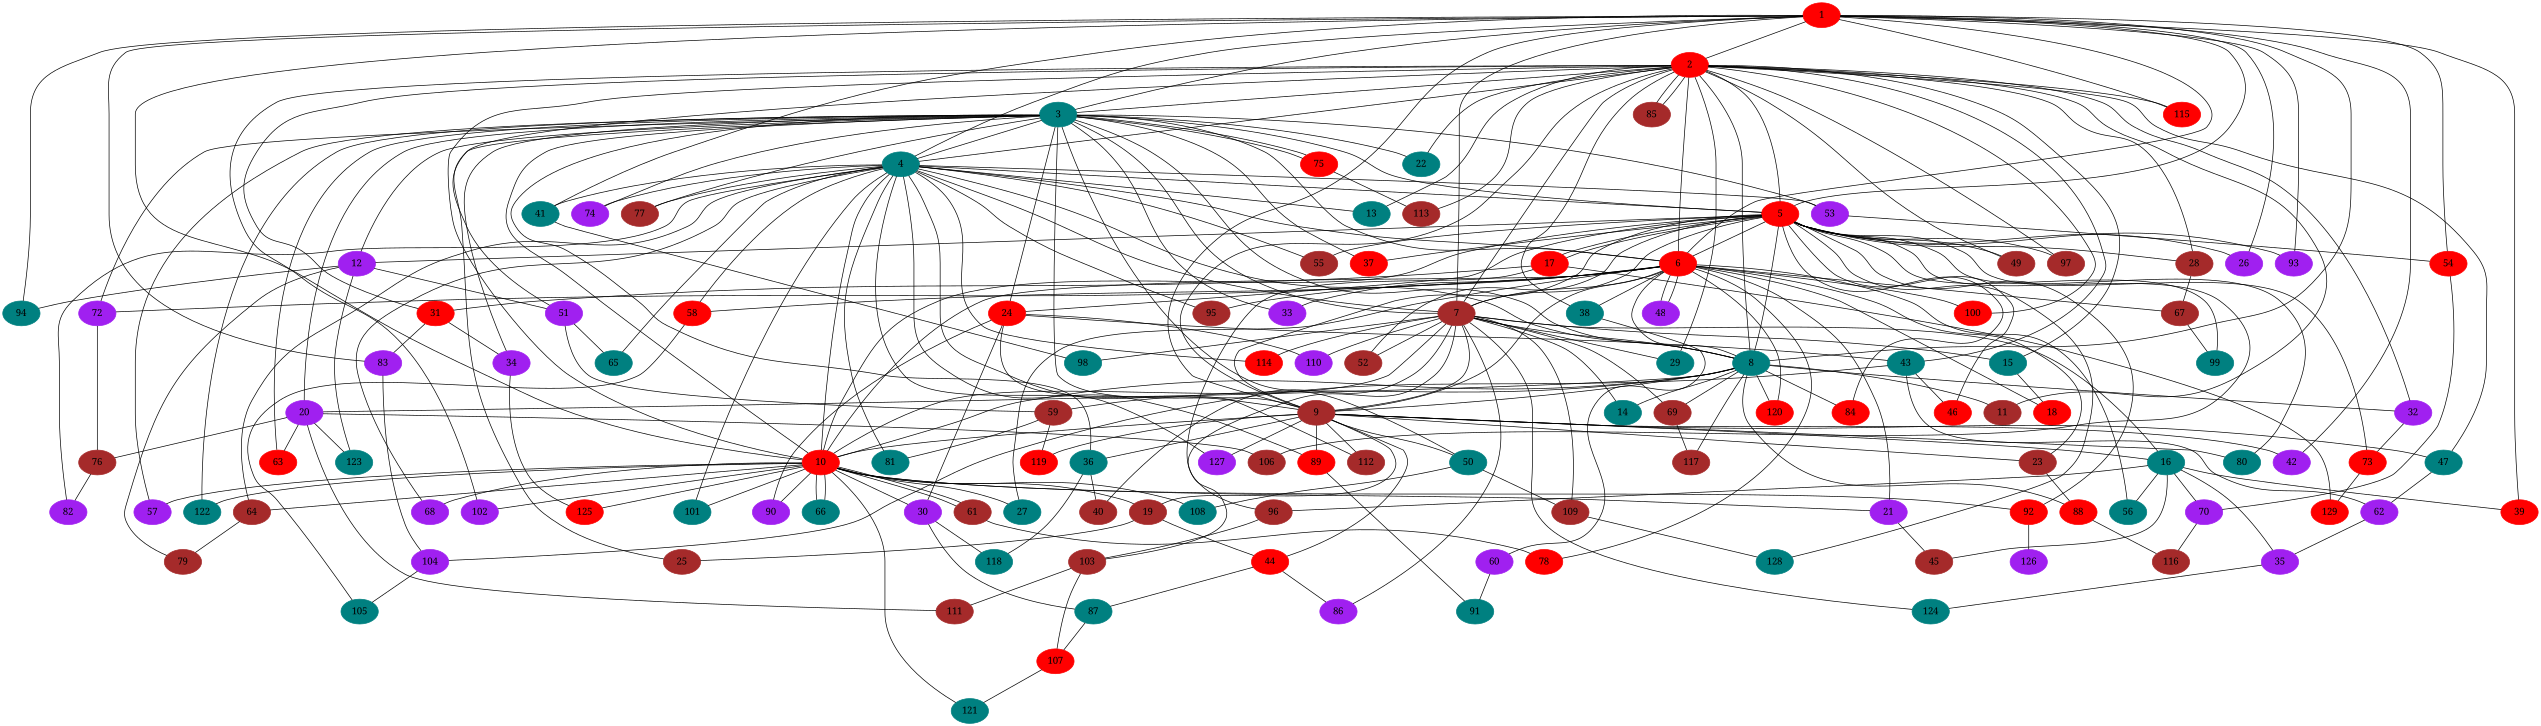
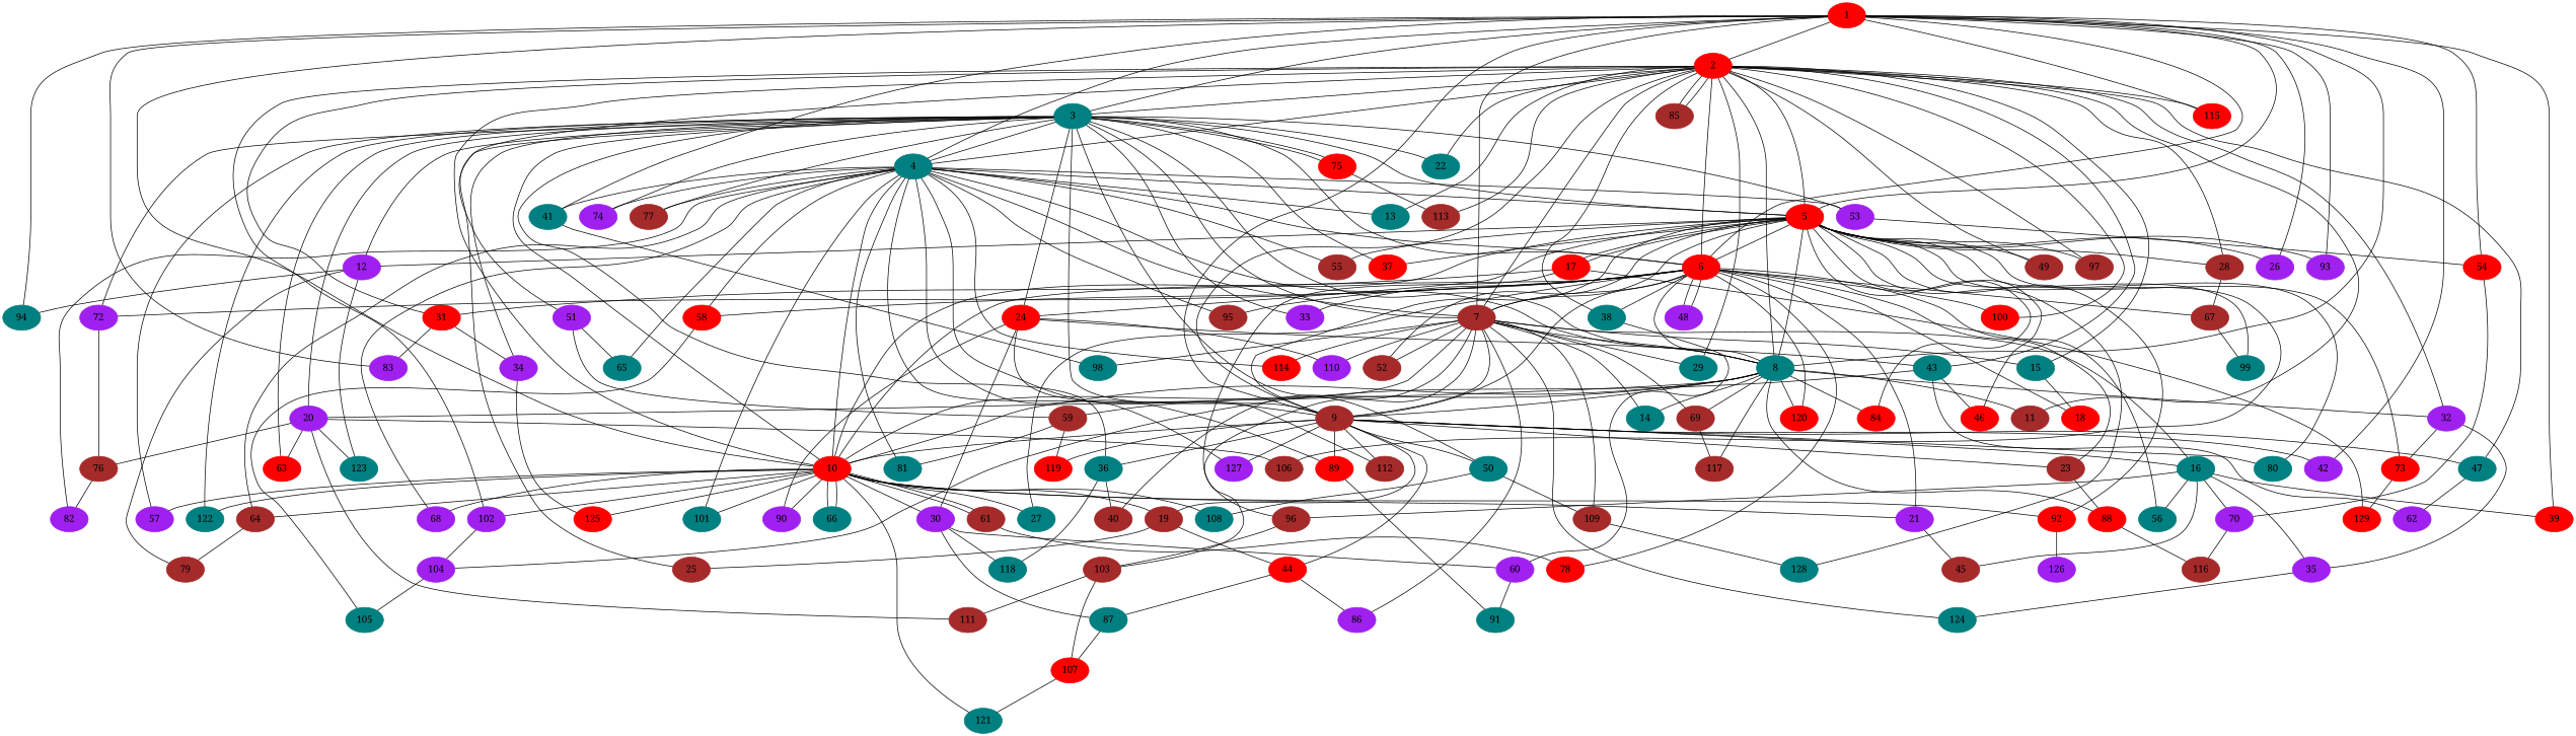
  graph {
    fontname="Noto Serif"
    node [color=teal fontname="Noto Serif" style=filled]
    edge [fontname="Noto Serif"]
    1 [color=red]
    2 [color=red]
    3
    4
    5 [color=red]
    6 [color=red]
    7 [color=brown]
    8
    9 [color=brown]
    10 [color=red]
    26 [color=purple]
    39 [color=red]
    41
    42 [color=purple]
    54 [color=red]
    83 [color=purple]
    93 [color=purple]
    94
    115 [color=red]
    11 [color=brown]
    13
    15
    22
    28 [color=brown]
    29
    31 [color=red]
    32 [color=purple]
    38
    43
    47
    49 [color=brown]
    51 [color=purple]
    85 [color=brown]
    97 [color=brown]
    100 [color=red]
    102 [color=purple]
    113 [color=brown]
    12 [color=purple]
    20 [color=purple]
    24 [color=red]
    25 [color=brown]
    33 [color=purple]
    34 [color=purple]
    36
    37 [color=red]
    50
    53 [color=purple]
    57 [color=purple]
    63 [color=red]
    72 [color=purple]
    74 [color=purple]
    75 [color=red]
    77 [color=brown]
    122
    55 [color=brown]
    58 [color=red]
    64 [color=brown]
    65
    68 [color=purple]
    81
    82 [color=purple]
    89 [color=red]
    95 [color=brown]
    101
    114 [color=red]
    127 [color=purple]
    17 [color=red]
    46 [color=red]
    52 [color=brown]
    73 [color=red]
    80
    84 [color=red]
    92 [color=red]
    99
    106 [color=brown]
    128
    18 [color=red]
    21 [color=purple]
    23 [color=brown]
    27
    48 [color=purple]
    56
    67 [color=brown]
    78 [color=red]
    120 [color=red]
    14
    16
    40 [color=brown]
    69 [color=brown]
    86 [color=purple]
    98
    103 [color=brown]
    109 [color=brown]
    110 [color=purple]
    124
    59 [color=brown]
    88 [color=red]
    117 [color=brown]
    19 [color=brown]
    44 [color=red]
    112 [color=brown]
    119 [color=red]
    30 [color=purple]
    61 [color=brown]
    66
    90 [color=purple]
    108
    121
    125 [color=red]
    70 [color=purple]
    35 [color=purple]
    60 [color=purple]
    62 [color=purple]
    104 [color=purple]
    79 [color=brown]
    123
    76 [color=brown]
    111 [color=brown]
    118
    105
    91
    96 [color=brown]
    129 [color=red]
    126 [color=purple]
    45 [color=brown]
    107 [color=red]
    116 [color=brown]
    87
    1 -- 2
    1 -- 3
    1 -- 4
    1 -- 5
    1 -- 6
    1 -- 7
    1 -- 8
    1 -- 9
    1 -- 10
    1 -- 26
    1 -- 39
    1 -- 41
    1 -- 42
    1 -- 54
    1 -- 83
    1 -- 93
    1 -- 94
    1 -- 115
    2 -- 3
    2 -- 4
    2 -- 5
    2 -- 6
    2 -- 7
    2 -- 8
    2 -- 9
    2 -- 10
    2 -- 115
    2 -- 11
    2 -- 13
    2 -- 15
    2 -- 22
    2 -- 28
    2 -- 29
    2 -- 31
    2 -- 32
    2 -- 38
    2 -- 43
    2 -- 47
    2 -- 49
    2 -- 51
    2 -- 85
    2 -- 85
    2 -- 97
    2 -- 100
    2 -- 102
    2 -- 113
    3 -- 4
    3 -- 5
    3 -- 6
    3 -- 7
    3 -- 8
    3 -- 9
    3 -- 10
    3 -- 22
    3 -- 12
    3 -- 20
    3 -- 24
    3 -- 25
    3 -- 33
    3 -- 34
    3 -- 36
    3 -- 37
    3 -- 50
    3 -- 53
    3 -- 57
    3 -- 63
    3 -- 72
    3 -- 74
    3 -- 75
    3 -- 75
    3 -- 77
    3 -- 122
    4 -- 5
    4 -- 6
    4 -- 7
    4 -- 8
    4 -- 9
    4 -- 10
    4 -- 41
    4 -- 13
    4 -- 53
    4 -- 74
    4 -- 77
    4 -- 55
    4 -- 58
    4 -- 64
    4 -- 65
    4 -- 68
    4 -- 81
    4 -- 82
    4 -- 89
    4 -- 95
    4 -- 101
    4 -- 114
    4 -- 127
    5 -- 6
    5 -- 7
    5 -- 8
    5 -- 9
    5 -- 10
    5 -- 26
    5 -- 93
    5 -- 28
    5 -- 49
    5 -- 97
    5 -- 12
    5 -- 24
    5 -- 37
    5 -- 55
    5 -- 17
    5 -- 17
    5 -- 46
    5 -- 52
    5 -- 73
    5 -- 80
    5 -- 84
    5 -- 92
    5 -- 99
    5 -- 106
    5 -- 128
    6 -- 7
    6 -- 8
    6 -- 9
    6 -- 10
    6 -- 38
    6 -- 100
    6 -- 33
    6 -- 72
    6 -- 58
    6 -- 95
    6 -- 18
    6 -- 21
    6 -- 23
    6 -- 27
    6 -- 48
    6 -- 48
    6 -- 56
    6 -- 67
    6 -- 78
    6 -- 120
    7 -- 8
    7 -- 9
    7 -- 10
    7 -- 15
    7 -- 29
    7 -- 114
    7 -- 52
    7 -- 14
    7 -- 16
    7 -- 40
    7 -- 69
    7 -- 86
    7 -- 98
    7 -- 103
    7 -- 109
    7 -- 110
    7 -- 124
    8 -- 9
    8 -- 10
    8 -- 11
    8 -- 32
    8 -- 20
    8 -- 84
    8 -- 120
    8 -- 14
    8 -- 69
    8 -- 59
    8 -- 88
    8 -- 117
    9 -- 10
    9 -- 42
    9 -- 47
    9 -- 36
    9 -- 50
    9 -- 89
    9 -- 127
    9 -- 80
    9 -- 23
    9 -- 16
    9 -- 19
    9 -- 44
    9 -- 112
    9 -- 119
    10 -- 102
    10 -- 57
    10 -- 122
    10 -- 64
    10 -- 68
    10 -- 101
    10 -- 92
    10 -- 21
    10 -- 27
    10 -- 19
    10 -- 30
    10 -- 61
    10 -- 61
    10 -- 66
    10 -- 66
    10 -- 90
    10 -- 108
    10 -- 121
    10 -- 125
    41 -- 98
    54 -- 70
    15 -- 18
    28 -- 67
    31 -- 83
    31 -- 34
    32 -- 73
-   62 -- 35
+   32 -- 35
    38 -- 60
    43 -- 46
    43 -- 62
    43 -- 104
    47 -- 62
    51 -- 65
    51 -- 59
-   83 -- 104
+   102 -- 104
    12 -- 94
-   12 -- 51
    12 -- 79
    12 -- 123
    20 -- 63
    20 -- 106
    20 -- 123
    20 -- 76
    20 -- 111
    24 -- 43
    24 -- 110
    24 -- 112
    24 -- 30
    24 -- 90
    34 -- 125
    36 -- 40
    36 -- 118
    50 -- 109
    50 -- 108
    53 -- 54
    72 -- 76
    75 -- 113
    58 -- 105
    64 -- 79
    89 -- 91
    17 -- 31
    17 -- 96
    17 -- 129
    73 -- 129
    92 -- 126
    21 -- 45
    23 -- 88
    67 -- 99
    16 -- 39
    16 -- 56
    16 -- 70
    16 -- 35
    16 -- 96
    16 -- 45
    69 -- 117
    103 -- 111
    103 -- 107
    109 -- 128
    59 -- 81
    59 -- 119
    88 -- 116
    19 -- 25
    19 -- 44
    44 -- 86
    44 -- 87
+   30 -- 60
    30 -- 118
    30 -- 87
    61 -- 78
    70 -- 116
    35 -- 124
    60 -- 91
    104 -- 105
    76 -- 82
    96 -- 103
    107 -- 121
    87 -- 107
  }
